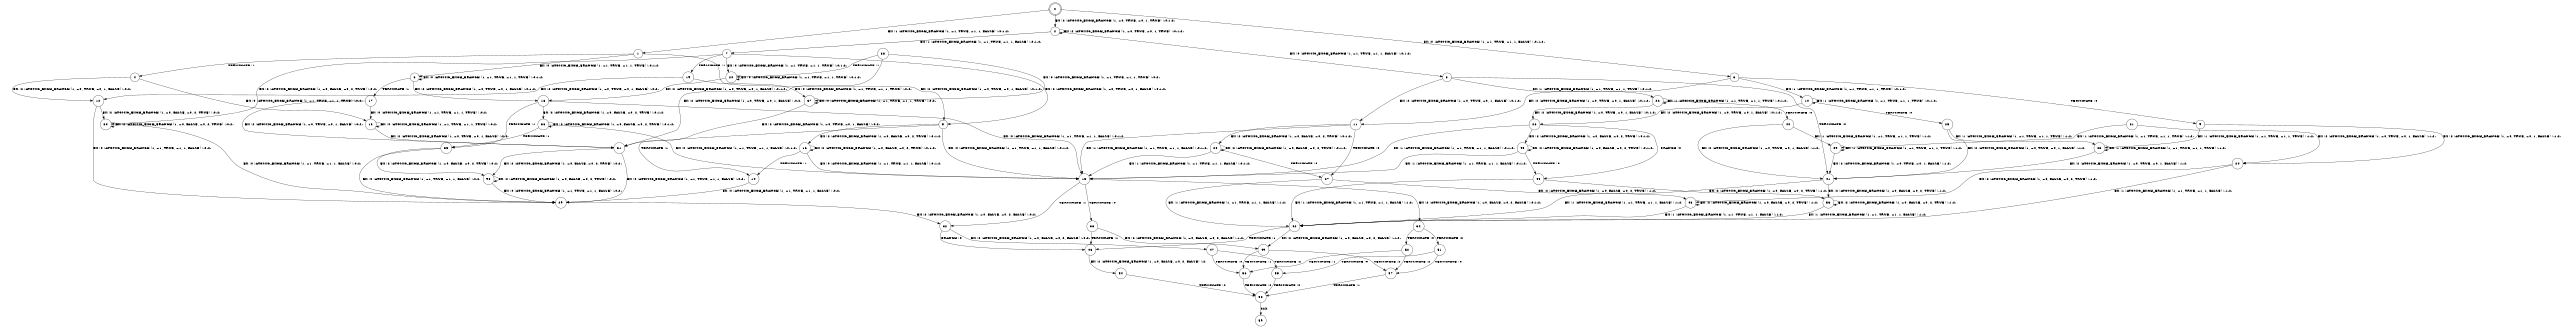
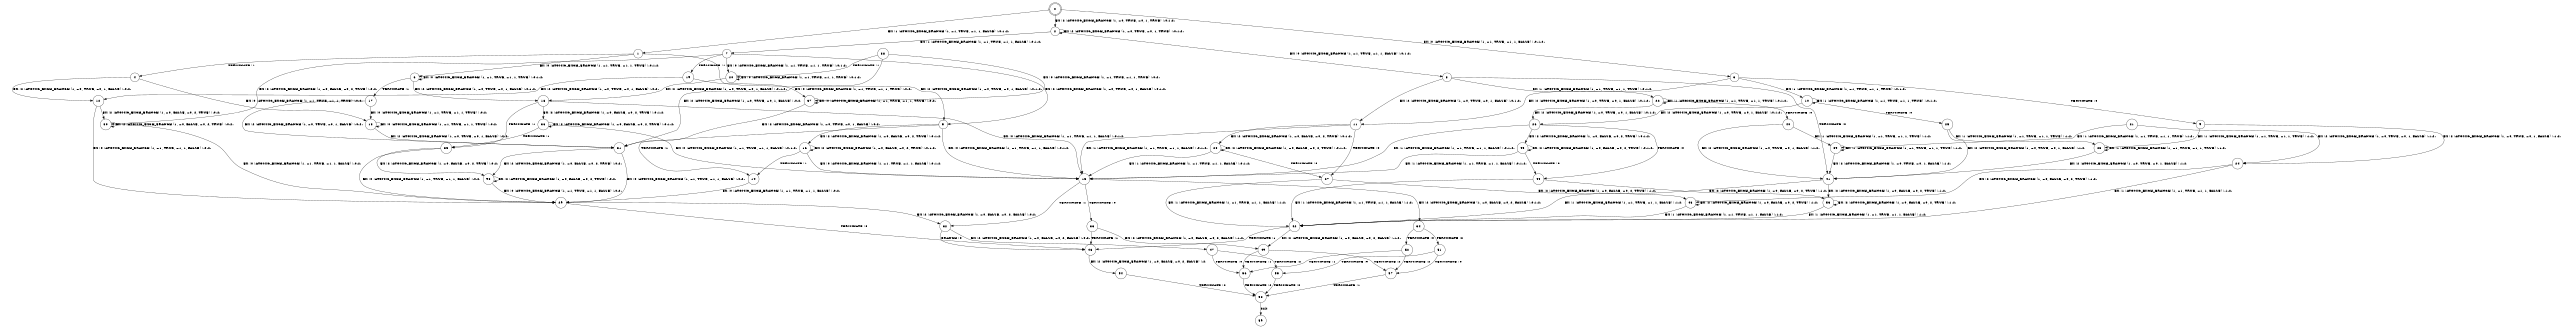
  digraph {
    node [shape=circle]
    0 [peripheries=2]
    1
    2
    3
    4
    5
    6
    7
    8
    9
    10
    11
    12
    13
    14
    15
    16
    17
    18
    19
    20
    30
    22
    41
    23
    24
    25
    26
    27
    28
    29
    31
    32
    33
    34
    35
    36
    37
    21
    39
    40
    42
    43
    44
    45
    46
    n47 [label=98]
    47
    49
    51
    52
    38
    53
    54
    55
    56
    57
    58
    59
    0 -> 1 [label="EX !1 !ATOMIC_EXCH_BRANCH (1, +1, TRUE, +1, 1, FALSE) !:0:1:2:"]
    0 -> 2 [label="EX !2 !ATOMIC_EXCH_BRANCH (1, +0, TRUE, +0, 1, TRUE) !:0:1:2:"]
    0 -> 3 [label="EX !0 !ATOMIC_EXCH_BRANCH (1, +1, TRUE, +1, 1, FALSE) !:0:1:2:"]
    1 -> 4 [label="TERMINATE !1"]
    1 -> 5 [label="EX !2 !ATOMIC_EXCH_BRANCH (1, +0, TRUE, +0, 1, FALSE) !:0:1:2:"]
    1 -> 6 [label="EX !0 !ATOMIC_EXCH_BRANCH (1, +1, TRUE, +1, 1, TRUE) !:0:1:2:"]
    2 -> 2 [label="EX !2 !ATOMIC_EXCH_BRANCH (1, +0, TRUE, +0, 1, TRUE) !:0:1:2:"]
    2 -> 7 [label="EX !1 !ATOMIC_EXCH_BRANCH (1, +1, TRUE, +1, 1, FALSE) !:0:1:2:"]
    2 -> 8 [label="EX !0 !ATOMIC_EXCH_BRANCH (1, +1, TRUE, +1, 1, FALSE) !:0:1:2:"]
    3 -> 9 [label="TERMINATE !0"]
    3 -> 10 [label="EX !1 !ATOMIC_EXCH_BRANCH (1, +1, TRUE, +1, 1, TRUE) !:0:1:2:"]
    3 -> 11 [label="EX !2 !ATOMIC_EXCH_BRANCH (1, +0, TRUE, +0, 1, FALSE) !:0:1:2:"]
    4 -> 12 [label="EX !2 !ATOMIC_EXCH_BRANCH (1, +0, TRUE, +0, 1, FALSE) !:0:2:"]
    4 -> 13 [label="EX !0 !ATOMIC_EXCH_BRANCH (1, +1, TRUE, +1, 1, TRUE) !:0:2:"]
    5 -> 14 [label="TERMINATE !1"]
    5 -> 15 [label="EX !0 !ATOMIC_EXCH_BRANCH (1, +1, TRUE, +1, 1, FALSE) !:0:1:2:"]
    5 -> 16 [label="EX !2 !ATOMIC_EXCH_BRANCH (1, +0, FALSE, +0, 2, TRUE) !:0:1:2:"]
    6 -> 6 [label="EX !0 !ATOMIC_EXCH_BRANCH (1, +1, TRUE, +1, 1, TRUE) !:0:1:2:"]
    6 -> 17 [label="TERMINATE !1"]
    6 -> 18 [label="EX !2 !ATOMIC_EXCH_BRANCH (1, +0, TRUE, +0, 1, FALSE) !:0:1:2:"]
    7 -> 5 [label="EX !2 !ATOMIC_EXCH_BRANCH (1, +0, TRUE, +0, 1, FALSE) !:0:1:2:"]
    7 -> 19 [label="TERMINATE !1"]
    7 -> 20 [label="EX !0 !ATOMIC_EXCH_BRANCH (1, +1, TRUE, +1, 1, TRUE) !:0:1:2:"]
    7 -> 30 [label="EX !2 !ATOMIC_EXCH_BRANCH (1, +0, FALSE, +0, 2, TRUE) !:0:2:"]
    8 -> 11 [label="EX !2 !ATOMIC_EXCH_BRANCH (1, +0, TRUE, +0, 1, FALSE) !:0:1:2:"]
    8 -> 22 [label="EX !1 !ATOMIC_EXCH_BRANCH (1, +1, TRUE, +1, 1, TRUE) !:0:1:2:"]
    8 -> 41 [label="TERMINATE !0"]
    9 -> 23 [label="EX !1 !ATOMIC_EXCH_BRANCH (1, +1, TRUE, +1, 1, TRUE) !:1:2:"]
    9 -> 24 [label="EX !2 !ATOMIC_EXCH_BRANCH (1, +0, TRUE, +0, 1, FALSE) !:1:2:"]
    10 -> 10 [label="EX !1 !ATOMIC_EXCH_BRANCH (1, +1, TRUE, +1, 1, TRUE) !:0:1:2:"]
    10 -> 25 [label="TERMINATE !0"]
    10 -> 26 [label="EX !2 !ATOMIC_EXCH_BRANCH (1, +0, TRUE, +0, 1, FALSE) !:0:1:2:"]
    11 -> 15 [label="EX !1 !ATOMIC_EXCH_BRANCH (1, +1, TRUE, +1, 1, FALSE) !:0:1:2:"]
    11 -> 27 [label="TERMINATE !0"]
    11 -> 28 [label="EX !2 !ATOMIC_EXCH_BRANCH (1, +0, FALSE, +0, 2, TRUE) !:0:1:2:"]
    12 -> 30 [label="EX !2 !ATOMIC_EXCH_BRANCH (1, +0, FALSE, +0, 2, TRUE) !:0:2:"]
    12 -> 29 [label="EX !0 !ATOMIC_EXCH_BRANCH (1, +1, TRUE, +1, 1, FALSE) !:0:2:"]
    13 -> 13 [label="EX !0 !ATOMIC_EXCH_BRANCH (1, +1, TRUE, +1, 1, TRUE) !:0:2:"]
    13 -> 31 [label="EX !2 !ATOMIC_EXCH_BRANCH (1, +0, TRUE, +0, 1, FALSE) !:0:2:"]
    14 -> 29 [label="EX !0 !ATOMIC_EXCH_BRANCH (1, +1, TRUE, +1, 1, FALSE) !:0:2:"]
    15 -> 32 [label="TERMINATE !1"]
    15 -> 33 [label="TERMINATE !0"]
    15 -> 34 [label="EX !2 !ATOMIC_EXCH_BRANCH (1, +0, FALSE, +0, 2, FALSE) !:0:1:2:"]
    16 -> 14 [label="TERMINATE !1"]
    16 -> 15 [label="EX !0 !ATOMIC_EXCH_BRANCH (1, +1, TRUE, +1, 1, FALSE) !:0:1:2:"]
    16 -> 16 [label="EX !2 !ATOMIC_EXCH_BRANCH (1, +0, FALSE, +0, 2, TRUE) !:0:1:2:"]
    17 -> 13 [label="EX !0 !ATOMIC_EXCH_BRANCH (1, +1, TRUE, +1, 1, TRUE) !:0:2:"]
    17 -> 31 [label="EX !2 !ATOMIC_EXCH_BRANCH (1, +0, TRUE, +0, 1, FALSE) !:0:2:"]
    18 -> 15 [label="EX !0 !ATOMIC_EXCH_BRANCH (1, +1, TRUE, +1, 1, FALSE) !:0:1:2:"]
    18 -> 35 [label="TERMINATE !1"]
    18 -> 36 [label="EX !2 !ATOMIC_EXCH_BRANCH (1, +0, FALSE, +0, 2, TRUE) !:0:1:2:"]
    19 -> 12 [label="EX !2 !ATOMIC_EXCH_BRANCH (1, +0, TRUE, +0, 1, FALSE) !:0:2:"]
    19 -> 37 [label="EX !0 !ATOMIC_EXCH_BRANCH (1, +1, TRUE, +1, 1, TRUE) !:0:2:"]
    20 -> 18 [label="EX !2 !ATOMIC_EXCH_BRANCH (1, +0, TRUE, +0, 1, FALSE) !:0:1:2:"]
    20 -> 20 [label="EX !0 !ATOMIC_EXCH_BRANCH (1, +1, TRUE, +1, 1, TRUE) !:0:1:2:"]
    30 -> 30 [label="EX !2 !ATOMIC_EXCH_BRANCH (1, +0, FALSE, +0, 2, TRUE) !:0:2:"]
    30 -> 29 [label="EX !0 !ATOMIC_EXCH_BRANCH (1, +1, TRUE, +1, 1, FALSE) !:0:2:"]
    22 -> 22 [label="EX !1 !ATOMIC_EXCH_BRANCH (1, +1, TRUE, +1, 1, TRUE) !:0:1:2:"]
    22 -> 26 [label="EX !2 !ATOMIC_EXCH_BRANCH (1, +0, TRUE, +0, 1, FALSE) !:0:1:2:"]
    22 -> 40 [label="TERMINATE !0"]
    41 -> 42 [label="EX !1 !ATOMIC_EXCH_BRANCH (1, +1, TRUE, +1, 1, FALSE) !:1:2:"]
    41 -> 53 [label="EX !2 !ATOMIC_EXCH_BRANCH (1, +0, FALSE, +0, 2, TRUE) !:1:2:"]
    23 -> 41 [label="EX !2 !ATOMIC_EXCH_BRANCH (1, +0, TRUE, +0, 1, FALSE) !:1:2:"]
    23 -> 23 [label="EX !1 !ATOMIC_EXCH_BRANCH (1, +1, TRUE, +1, 1, TRUE) !:1:2:"]
    24 -> 42 [label="EX !1 !ATOMIC_EXCH_BRANCH (1, +1, TRUE, +1, 1, FALSE) !:1:2:"]
    24 -> 43 [label="EX !2 !ATOMIC_EXCH_BRANCH (1, +0, FALSE, +0, 2, TRUE) !:1:2:"]
    25 -> 41 [label="EX !2 !ATOMIC_EXCH_BRANCH (1, +0, TRUE, +0, 1, FALSE) !:1:2:"]
    25 -> 23 [label="EX !1 !ATOMIC_EXCH_BRANCH (1, +1, TRUE, +1, 1, TRUE) !:1:2:"]
    26 -> 15 [label="EX !1 !ATOMIC_EXCH_BRANCH (1, +1, TRUE, +1, 1, FALSE) !:0:1:2:"]
-   26 -> 44 [label="BRANCH !0"]
+   26 -> 44 [label="TERMINATE !0"]
    26 -> 45 [label="EX !2 !ATOMIC_EXCH_BRANCH (1, +0, FALSE, +0, 2, TRUE) !:0:1:2:"]
    27 -> 42 [label="EX !1 !ATOMIC_EXCH_BRANCH (1, +1, TRUE, +1, 1, FALSE) !:1:2:"]
    27 -> 43 [label="EX !2 !ATOMIC_EXCH_BRANCH (1, +0, FALSE, +0, 2, TRUE) !:1:2:"]
    28 -> 15 [label="EX !1 !ATOMIC_EXCH_BRANCH (1, +1, TRUE, +1, 1, FALSE) !:0:1:2:"]
    28 -> 27 [label="TERMINATE !0"]
    28 -> 28 [label="EX !2 !ATOMIC_EXCH_BRANCH (1, +0, FALSE, +0, 2, TRUE) !:0:1:2:"]
    29 -> 32 [label="EX !2 !ATOMIC_EXCH_BRANCH (1, +0, FALSE, +0, 2, FALSE) !:0:2:"]
+   29 -> 46 [label="TERMINATE !0"]
    31 -> 29 [label="EX !0 !ATOMIC_EXCH_BRANCH (1, +1, TRUE, +1, 1, FALSE) !:0:2:"]
    31 -> n47 [label="EX !2 !ATOMIC_EXCH_BRANCH (1, +0, FALSE, +0, 2, TRUE) !:0:2:"]
    32 -> 46 [label="BRANCH !0"]
    32 -> 47 [label="EX !2 !ATOMIC_EXCH_BRANCH (1, +0, FALSE, +0, 2, FALSE) !:0:2:"]
    33 -> 46 [label="TERMINATE !1"]
    33 -> 49 [label="EX !2 !ATOMIC_EXCH_BRANCH (1, +0, FALSE, +0, 2, FALSE) !:1:2:"]
    34 -> 51 [label="TERMINATE !2"]
    34 -> 52 [label="TERMINATE !0"]
    35 -> 29 [label="EX !0 !ATOMIC_EXCH_BRANCH (1, +1, TRUE, +1, 1, FALSE) !:0:2:"]
    35 -> n47 [label="EX !2 !ATOMIC_EXCH_BRANCH (1, +0, FALSE, +0, 2, TRUE) !:0:2:"]
    36 -> 15 [label="EX !0 !ATOMIC_EXCH_BRANCH (1, +1, TRUE, +1, 1, FALSE) !:0:1:2:"]
    36 -> 35 [label="TERMINATE !1"]
    36 -> 36 [label="EX !2 !ATOMIC_EXCH_BRANCH (1, +0, FALSE, +0, 2, TRUE) !:0:1:2:"]
    37 -> 31 [label="EX !2 !ATOMIC_EXCH_BRANCH (1, +0, TRUE, +0, 1, FALSE) !:0:2:"]
    37 -> 37 [label="EX !0 !ATOMIC_EXCH_BRANCH (1, +1, TRUE, +1, 1, TRUE) !:0:2:"]
    21 -> 24 [label="EX !2 !ATOMIC_EXCH_BRANCH (1, +0, TRUE, +0, 1, FALSE) !:1:2:"]
    21 -> 39 [label="EX !1 !ATOMIC_EXCH_BRANCH (1, +1, TRUE, +1, 1, TRUE) !:1:2:"]
    39 -> 41 [label="EX !2 !ATOMIC_EXCH_BRANCH (1, +0, TRUE, +0, 1, FALSE) !:1:2:"]
    39 -> 39 [label="EX !1 !ATOMIC_EXCH_BRANCH (1, +1, TRUE, +1, 1, TRUE) !:1:2:"]
    40 -> 41 [label="EX !2 !ATOMIC_EXCH_BRANCH (1, +0, TRUE, +0, 1, FALSE) !:1:2:"]
    40 -> 39 [label="EX !1 !ATOMIC_EXCH_BRANCH (1, +1, TRUE, +1, 1, TRUE) !:1:2:"]
    42 -> 46 [label="TERMINATE !1"]
    42 -> 49 [label="EX !2 !ATOMIC_EXCH_BRANCH (1, +0, FALSE, +0, 2, FALSE) !:1:2:"]
    43 -> 42 [label="EX !1 !ATOMIC_EXCH_BRANCH (1, +1, TRUE, +1, 1, FALSE) !:1:2:"]
    43 -> 43 [label="EX !2 !ATOMIC_EXCH_BRANCH (1, +0, FALSE, +0, 2, TRUE) !:1:2:"]
    44 -> 42 [label="EX !1 !ATOMIC_EXCH_BRANCH (1, +1, TRUE, +1, 1, FALSE) !:1:2:"]
    44 -> 53 [label="EX !2 !ATOMIC_EXCH_BRANCH (1, +0, FALSE, +0, 2, TRUE) !:1:2:"]
    45 -> 15 [label="EX !1 !ATOMIC_EXCH_BRANCH (1, +1, TRUE, +1, 1, FALSE) !:0:1:2:"]
    45 -> 44 [label="TERMINATE !0"]
    45 -> 45 [label="EX !2 !ATOMIC_EXCH_BRANCH (1, +0, FALSE, +0, 2, TRUE) !:0:1:2:"]
    46 -> 54 [label="EX !2 !ATOMIC_EXCH_BRANCH (1, +0, FALSE, +0, 2, FALSE) !:2:"]
    n47 -> 29 [label="EX !0 !ATOMIC_EXCH_BRANCH (1, +1, TRUE, +1, 1, FALSE) !:0:2:"]
    n47 -> n47 [label="EX !2 !ATOMIC_EXCH_BRANCH (1, +0, FALSE, +0, 2, TRUE) !:0:2:"]
    47 -> 55 [label="TERMINATE !2"]
    47 -> 56 [label="TERMINATE !0"]
    49 -> 56 [label="TERMINATE !1"]
    49 -> 57 [label="TERMINATE !2"]
    51 -> 55 [label="TERMINATE !9"]
    51 -> 57 [label="TERMINATE !0"]
    52 -> 56 [label="TERMINATE !1"]
    52 -> 57 [label="TERMINATE !2"]
    38 -> 20 [label="TERMINATE !1"]
    38 -> 31 [label="EX !2 !ATOMIC_EXCH_BRANCH (1, +0, TRUE, +0, 1, FALSE) !:0:2:"]
    38 -> 37 [label="EX !0 !ATOMIC_EXCH_BRANCH (1, +1, TRUE, +1, 1, TRUE) !:0:2:"]
    53 -> 42 [label="EX !1 !ATOMIC_EXCH_BRANCH (1, +1, TRUE, +1, 1, FALSE) !:1:2:"]
    53 -> 53 [label="EX !2 !ATOMIC_EXCH_BRANCH (1, +0, FALSE, +0, 2, TRUE) !:1:2:"]
    54 -> 58 [label="TERMINATE !2"]
    55 -> 58 [label="TERMINATE !0"]
    56 -> 58 [label="TERMINATE !2"]
    57 -> 58 [label="TERMINATE !1"]
    58 -> 59 [label=exit]
  }
